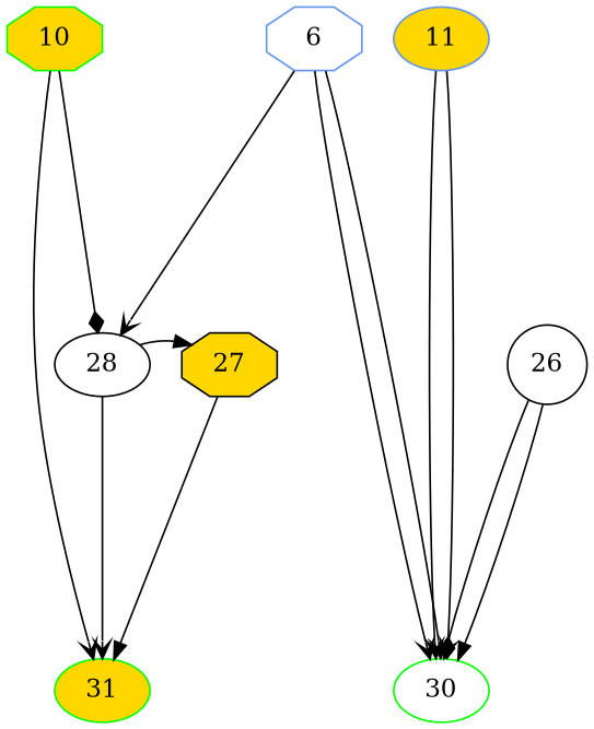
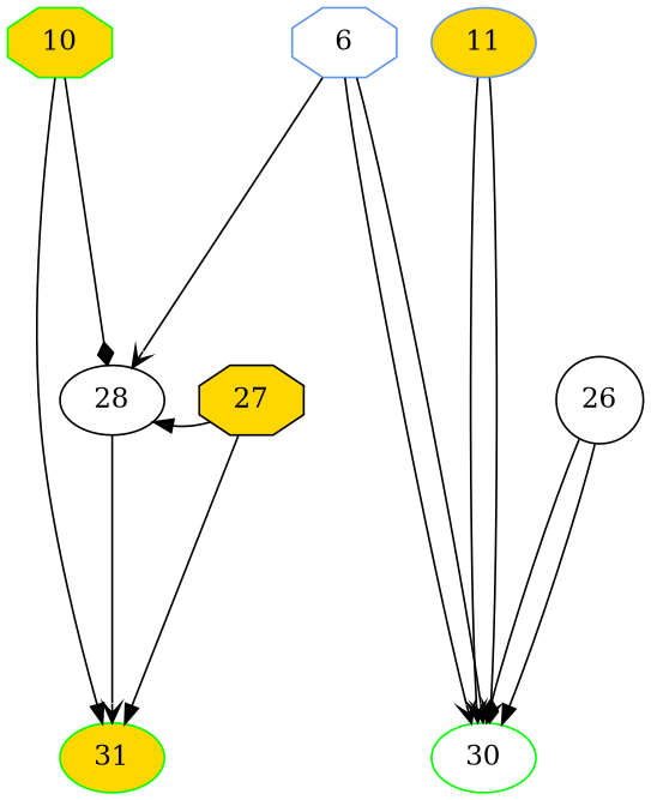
  digraph {
    ranksep=2.0
    node [color=green fillcolor=white shape=ellipse style=filled]
    edge [arrowhead=vee]
    6 [color=cornflowerblue shape=octagon]
    10 [fillcolor=gold shape=octagon]
    11 [color=cornflowerblue fillcolor=gold]
    26 [color=black shape=circle]
    27 [color=black fillcolor=gold shape=octagon]
    28 [color=black]
    30
    31 [fillcolor=gold]
    subgraph sub_1 {
      rank=same
      6
      10
      11
    }
    subgraph sub_2 {
      rank=same
      26
      27
      28
    }
    subgraph sub_3 {
      rank=same
      30
      31
    }
    6 -> 28
    6 -> 30
    6 -> 30
    10 -> 28 [arrowhead=diamond]
-   10 -> 31
+   10 -> 31 [arrowhead=normal]
    11 -> 30
    11 -> 30 [arrowhead=diamond]
    26 -> 30
    26 -> 30 [arrowhead=normal]
-   28 -> 27 [arrowhead=normal]
+   27 -> 28 [arrowhead=normal]
    27 -> 31 [arrowhead=normal]
    28 -> 31
  }
